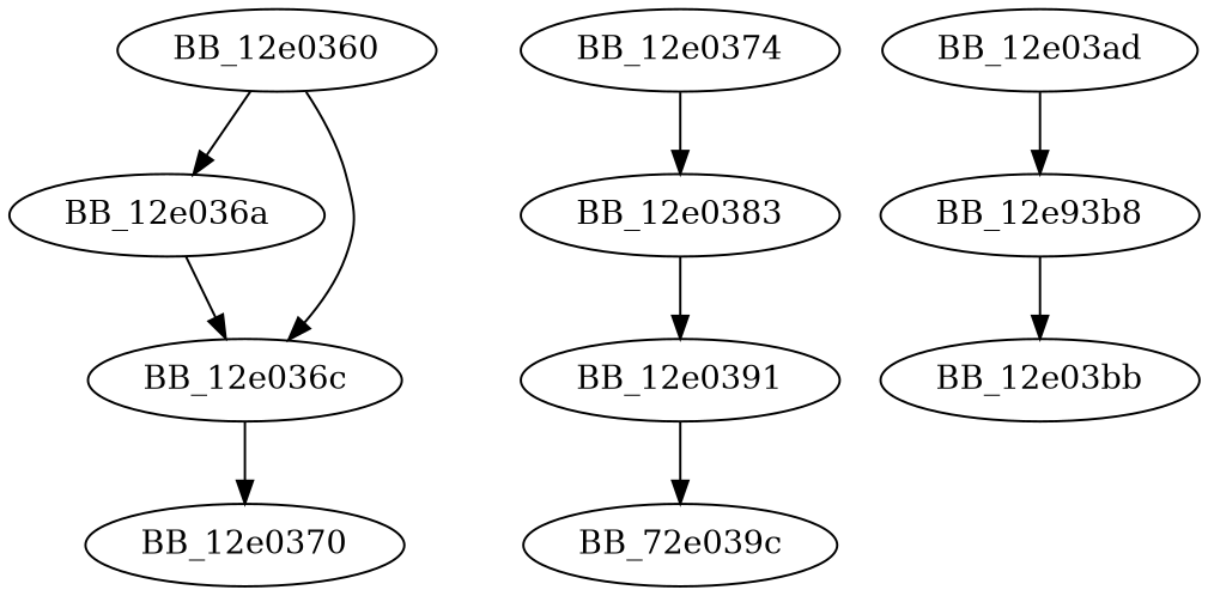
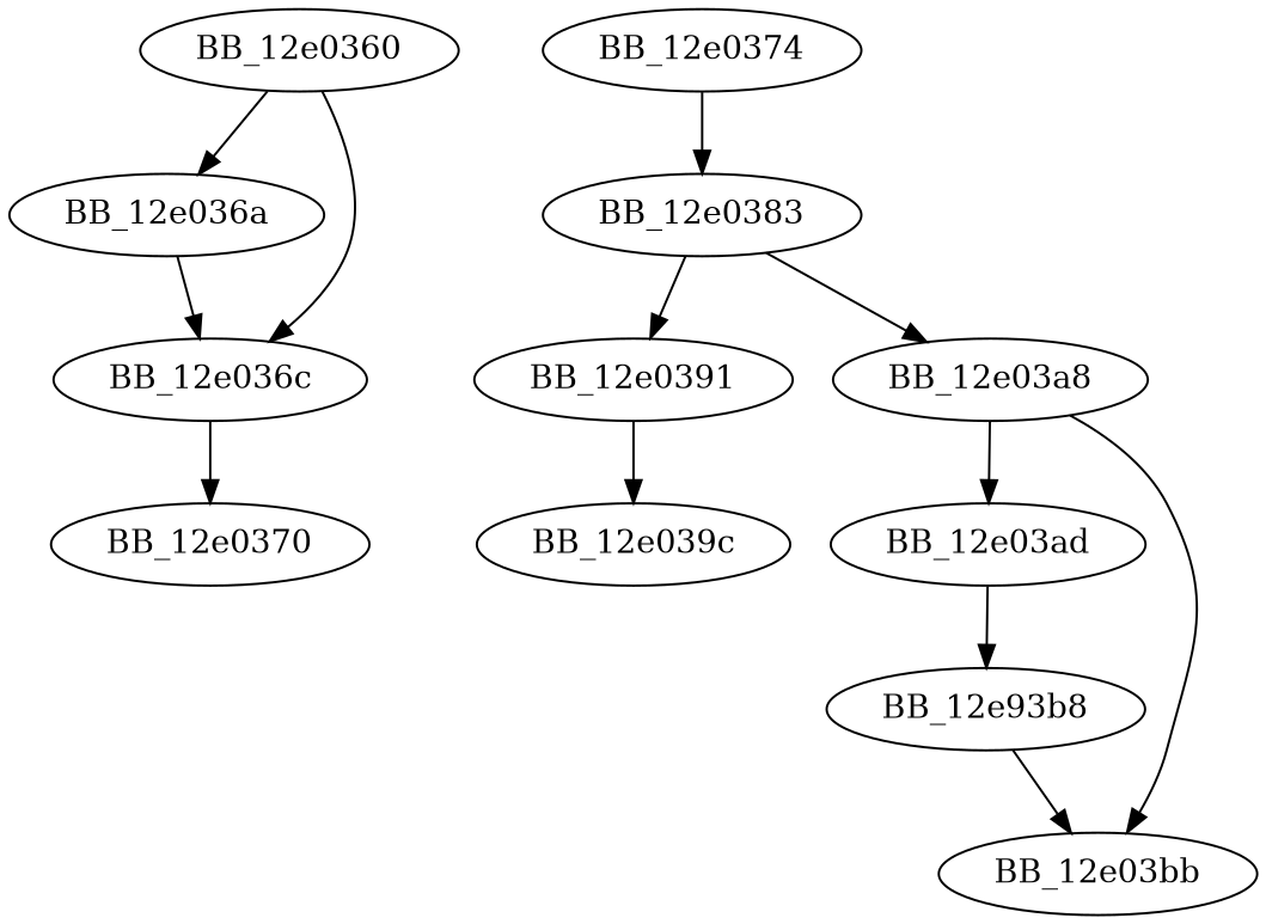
  digraph {
    BB_12e0360
    BB_12e036a
    BB_12e036c
    BB_12e0370
    BB_12e0374
    BB_12e0383
    BB_12e0391
-   BB_12e039c [label=BB_72e039c]
+   BB_12e03a8
+   BB_12e039c
    BB_12e03ad
    BB_12e03bb
    n12 [label=BB_12e93b8]
    BB_12e0360 -> BB_12e036a
    BB_12e0360 -> BB_12e036c
    BB_12e036a -> BB_12e036c
    BB_12e036c -> BB_12e0370
    BB_12e0374 -> BB_12e0383
    BB_12e0383 -> BB_12e0391
+   BB_12e0383 -> BB_12e03a8
    BB_12e0391 -> BB_12e039c
+   BB_12e03a8 -> BB_12e03ad
+   BB_12e03a8 -> BB_12e03bb
    BB_12e03ad -> n12
    n12 -> BB_12e03bb
  }
